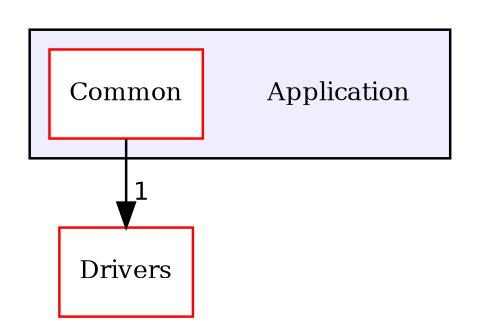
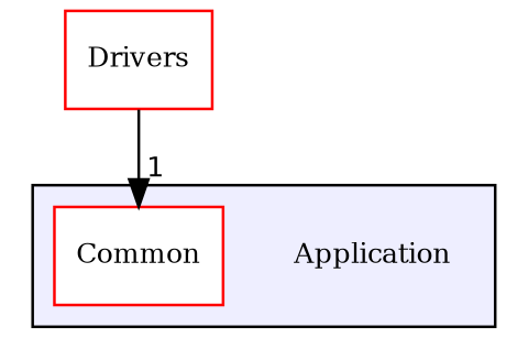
  digraph {
    compound=true
    fontname="DejaVu Serif"
    node [fontname="DejaVu Serif" fontsize=10 shape=box color=red fillcolor=white style=filled]
    n1 [label=Application shape=plaintext color="" fillcolor="" style=""]
    n2 [label=Common]
    n3 [label=Drivers]
    subgraph cluster_1 {
      bgcolor="#eeeeff"
      pencolor=black
      n1
      n2
    }
-   n2 -> n3 [headlabel=1 labeldistance=1.5 labelfontname=Helvetica labelfontsize=10 fontname="DejaVu Serif"]
+   n3 -> n2 [headlabel=1 labeldistance=1.5 labelfontname=Helvetica labelfontsize=10 fontname="DejaVu Serif"]
  }
